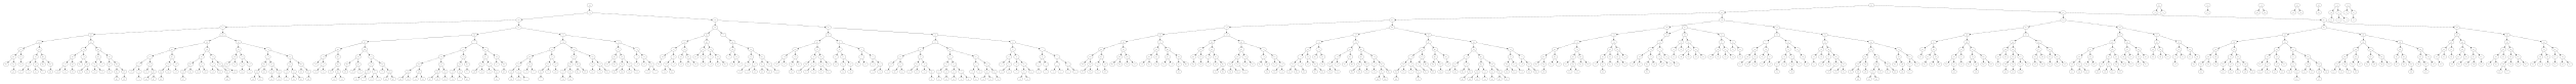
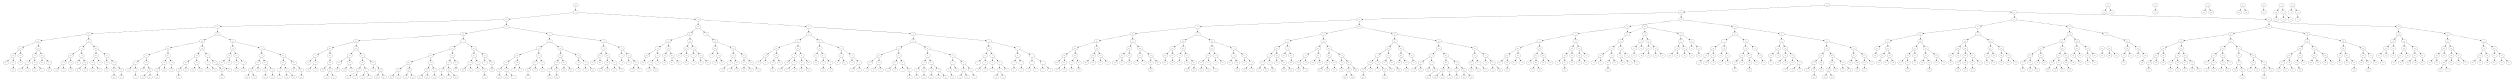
  digraph {
    fontname="Liberation Serif"
    node [fontname="Liberation Serif"]
    edge [fontname="Liberation Serif"]
    426
    170
    674
    823
    567
    306
    110
    927
    748
    618
    477
    964
    883
    790
    718
    980
    949
    909
    859
    988
    973
    958
    938
    994
    984
    976
    969
    998
    991
    986
    982
    999
    996
    992
    990
    997
    995
    993
    989
    987
    985
    983
    981
    978
    975
    971
    966
    979
    977
    974
    972
    970
    967
    965
    968
    961
    955
    942
    933
    963
    959
    956
    953
    962
    960
    957
    954
    951
    952
    950
    945
    940
    936
    931
    947
    944
    941
    939
    948
    946
    943
    937
    934
    932
    929
    935
    930
    928
    914
    899
    867
    836
    920
    912
    903
    892
    923
    918
    913
    911
    925
    922
    919
    916
    926
    924
    921
    917
    915
    910
    905
    901
    895
    889
    907
    904
    902
    900
    908
    906
    897
    894
    891
    885
    898
    896
    893
    890
    887
    884
    888
    886
    873
    862
    850
    829
    878
    870
    865
    861
    880
    876
    872
    868
    881
    879
    877
    874
    882
    875
    871
    869
    866
    863
    860
    864
    855
    843
    832
    827
    857
    853
    846
    840
    858
    856
    854
    852
    851
    848
    845
    841
    838
    849
    847
    844
    842
    839
    837
    834
    831
    828
    825
    835
    833
    830
    826
    824
    804
    774
    735
    702
    814
    796
    781
    818
    808
    799
    792
    821
    816
    812
    806
    822
    820
    817
    815
    819
    813
    810
    807
    805
    811
    809
    802
    798
    794
    791
    803
    801
    797
    800
    795
    793
    786
    777
    761
    769
    753
    788
    783
    779
    776
    789
    787
    784
    782
    785
    780
    778
    775
    771
    765
    757
    751
    773
    770
    767
    763
    772
    768
    766
    764
    762
    759
    755
    752
    750
    760
    758
    756
    754
    749
    741
    725
    713
    684
    745
    739
    730
    721
    746
    743
    740
    737
    747
    744
    742
    738
    736
    732
    727
    720
    733
    731
    729
    726
    734
    728
    723
    724
    722
    719
    715
    709
    694
    679
    716
    714
    711
    706
    717
    712
    710
    708
    704
    707
    705
    703
    697
    688
    682
    676
    700
    696
    690
    686
    701
    698
    695
    699
    692
    689
    687
    685
    693
    691
    683
    680
    678
    675
    681
    677
    647
    584
    513
    456
    664
    631
    595
    577
    671
    656
    642
    625
    672
    668
    659
    651
    673
    670
    666
    669
    667
    665
    662
    657
    654
    649
    663
    661
    658
    660
    655
    653
    650
    648
    652
    644
    636
    627
    622
    646
    643
    639
    633
    645
    640
    638
    635
    632
    641
    637
    634
    629
    626
    624
    620
    630
    628
    623
    621
    619
    607
    590
-   581
    572
    611
    600
    592
    586
    615
    609
    604
    597
    616
    613
    610
    608
    617
    614
    612
    606
    602
    598
    596
    605
    603
    601
    599
    593
    591
    588
    585
    594
    589
    587
    582
    579
    574
    570
    583
    580
    578
    575
    573
    571
    569
    576
    568
    546
    493
    469
    440
    559
    534
    501
    485
    562
    553
    540
    522
    564
    560
    556
    550
    566
    563
    561
    565
    558
    554
    551
    548
    557
    555
    552
    549
    547
    544
    536
    527
    518
    545
    542
    538
    535
    543
    541
    539
    537
    525
    520
    515
    526
    524
    532
    533
    529
    530
    528
    523
    521
    519
    516
    514
    517
    506
    497
    490
    480
    509
    503
    499
    495
    511
    508
    504
    502
    512
    510
    507
    505
    500
    498
    496
    494
    491
    488
    483
    478
    492
    489
    487
    486
    484
    482
    479
    481
    472
    463
    450
    433
    474
    471
    466
    459
    475
    473
    470
    476
    467
    465
    461
    457
    468
    464
    462
    460
    458
    452
    444
    436
    430
    454
    451
    446
    442
    455
    453
    448
    445
    443
    441
    449
    447
    438
    434
    431
    428
    439
    437
    435
    432
    429
    427
    377
    227
    142
    69
    405
    340
    266
    191
    418
    392
    358
    330
    421
    410
    398
    386
    424
    420
    414
    408
    425
    422
    419
    423
    416
    412
    409
    407
    417
    415
    413
    411
    406
    401
    396
    388
    383
    403
    400
    397
    394
    404
    402
    399
    395
    393
    390
    387
    384
    380
    391
    389
    385
    382
    378
    381
    379
    366
    349
    336
    318
    372
    361
    353
    345
    375
    370
    363
    360
    376
    374
    371
    368
    373
    369
    367
    364
    362
    359
    365
    355
    351
    347
    342
    356
    354
    352
    350
    357
    348
    346
    343
    341
    344
    338
    333
    324
    311
    339
    337
    334
    332
    335
    331
    326
    321
    315
    309
    328
    325
    322
    320
    329
    327
    323
    319
    316
    313
    310
    307
    317
    314
    312
    308
    287
    241
    208
    179
    300
    280
    251
    232
    304
    294
    284
    272
    305
    302
    298
    303
    301
    299
    296
    297
    295
    292
    293
    291
    288
    289
    286
    282
    276
    270
    285
    283
    281
    278
    274
    271
    268
    279
    277
    275
    273
    269
    267
    258
    244
    237
    230
    262
    254
    248
    243
    264
    260
    256
    252
    265
    263
    261
    259
    257
    255
    253
    249
    246
    242
    250
    247
    245
    239
    235
    231
    228
    240
    238
    236
    234
    233
    229
    216
    198
    187
    176
    220
    211
    202
    195
    224
    218
    213
    210
    225
    222
    219
    217
    226
    223
    221
    215
    212
    209
    214
    205
    200
    196
    193
    207
    203
    201
    199
    206
    204
    197
    194
    192
    189
    183
    177
    174
    190
    188
    185
    181
    186
    184
    182
    180
    178
    175
    172
    173
    171
    154
    122
    88
    28
    161
    149
    136
    167
    158
    152
    146
    168
    163
    160
    156
    169
    165
    162
    166
    164
    159
    157
    155
    153
    150
    147
    144
    151
    148
    145
    143
    140
    129
    141
    138
    133
    125
    139
    137
    134
    131
    127
    123
    135
    132
    130
    128
    126
    124
    119
    120
    117
    113
    114
    112
    121
    118
    116
    111
    101
    79
    53
    13
    106
    94
    85
    75
    108
    103
    98
    90
    109
    107
    104
    102
    105
    100
    96
    92
    89
    99
    97
    95
    93
    91
    87
    82
    77
    73
    86
    83
    81
    84
    80
    78
    76
    74
    71
    72
    70
    62
    40
    22
    7
    66
    58
    47
    35
    68
    64
    60
    56
    67
    65
    63
    61
    59
    57
    54
    55
    50
    44
    37
    31
    51
    48
    45
    42
    52
    49
    46
    43
    41
    39
    36
    33
    30
    38
    34
    32
    29
    26
    19
    10
    3
    27
    24
    20
    15
    25
    23
    21
    17
    14
    18
    16
    12
    9
    5
    1
    11
    8
    6
    4
    2
    0
    426 -> 170
    170 -> 306
    170 -> 110
    674 -> 823
    674 -> 567
    823 -> 927
    823 -> 748
    567 -> 618
    567 -> 477
    306 -> 377
    306 -> 227
    110 -> 142
    110 -> 69
    927 -> 964
    927 -> 883
    748 -> 790
    748 -> 718
    618 -> 647
    618 -> 584
    477 -> 513
    477 -> 456
    964 -> 980
    964 -> 949
    883 -> 909
    883 -> 859
    790 -> 804
    790 -> 774
    718 -> 735
    718 -> 702
    980 -> 988
    980 -> 973
    949 -> 958
    949 -> 938
    909 -> 914
    909 -> 899
    859 -> 867
    859 -> 836
    988 -> 994
    988 -> 984
    973 -> 976
    973 -> 969
    958 -> 961
    958 -> 955
    938 -> 942
    938 -> 933
    994 -> 998
    994 -> 991
    984 -> 986
    984 -> 982
    976 -> 978
    976 -> 975
    969 -> 971
    969 -> 966
    998 -> 999
    998 -> 996
    991 -> 992
    991 -> 990
    986 -> 987
    986 -> 985
    982 -> 983
    982 -> 981
    996 -> 997
    996 -> 995
    992 -> 993
    990 -> 989
    978 -> 979
    978 -> 977
    975 -> 974
    971 -> 972
    971 -> 970
    966 -> 967
    966 -> 965
    967 -> 968
    961 -> 963
    961 -> 959
    955 -> 956
    955 -> 953
    942 -> 945
    942 -> 940
    933 -> 936
    933 -> 931
    963 -> 962
    959 -> 960
    956 -> 957
    953 -> 954
    953 -> 951
    951 -> 952
    951 -> 950
    945 -> 947
    945 -> 944
    940 -> 941
    940 -> 939
    936 -> 937
    936 -> 934
    931 -> 932
    931 -> 929
    947 -> 948
    947 -> 946
    944 -> 943
    934 -> 935
    929 -> 930
    929 -> 928
    914 -> 920
    914 -> 912
    899 -> 903
    899 -> 892
    867 -> 873
    867 -> 862
    836 -> 850
    836 -> 829
    920 -> 923
    920 -> 918
    912 -> 913
    912 -> 911
    903 -> 905
    903 -> 901
    892 -> 895
    892 -> 889
    923 -> 925
    923 -> 922
    918 -> 919
    918 -> 916
    911 -> 910
    925 -> 926
    925 -> 924
    922 -> 921
    916 -> 917
    916 -> 915
    905 -> 907
    905 -> 904
    901 -> 902
    901 -> 900
    895 -> 897
    895 -> 894
    889 -> 891
    889 -> 885
    907 -> 908
    907 -> 906
    897 -> 898
    897 -> 896
    894 -> 893
    891 -> 890
    885 -> 887
    885 -> 884
    887 -> 888
    887 -> 886
    873 -> 878
    873 -> 870
    862 -> 865
    862 -> 861
    850 -> 855
    850 -> 843
    829 -> 832
    829 -> 827
    878 -> 880
    878 -> 876
    870 -> 872
    870 -> 868
    865 -> 866
    865 -> 863
    861 -> 860
    880 -> 881
    880 -> 879
    876 -> 877
    876 -> 874
    872 -> 871
    868 -> 869
    881 -> 882
    874 -> 875
    863 -> 864
    855 -> 857
    855 -> 853
    843 -> 846
    843 -> 840
    832 -> 834
    832 -> 831
    827 -> 828
    827 -> 825
    857 -> 858
    857 -> 856
    853 -> 854
    853 -> 852
    846 -> 848
    846 -> 845
    840 -> 841
    840 -> 838
    852 -> 851
    848 -> 849
    848 -> 847
    845 -> 844
    841 -> 842
    838 -> 839
    838 -> 837
    834 -> 835
    834 -> 833
    831 -> 830
    825 -> 826
    825 -> 824
    804 -> 814
    804 -> 796
    774 -> 781
    735 -> 741
    735 -> 725
    702 -> 713
    702 -> 684
    814 -> 818
    814 -> 808
    796 -> 799
    796 -> 792
    781 -> 786
    781 -> 777
    818 -> 821
    818 -> 816
    808 -> 812
    808 -> 806
    799 -> 802
    799 -> 798
    792 -> 794
    792 -> 791
    821 -> 822
    821 -> 820
    816 -> 817
    816 -> 815
    812 -> 813
    812 -> 810
    806 -> 807
    806 -> 805
    820 -> 819
    810 -> 811
    810 -> 809
    802 -> 803
    802 -> 801
    798 -> 797
    794 -> 795
    794 -> 793
    801 -> 800
    786 -> 788
    786 -> 783
    777 -> 779
    777 -> 776
    761 -> 774
    761 -> 769
    761 -> 753
    769 -> 771
    769 -> 765
    753 -> 757
    753 -> 751
    788 -> 789
    788 -> 787
    783 -> 784
    783 -> 782
    779 -> 780
    779 -> 778
    776 -> 775
    784 -> 785
    771 -> 773
    771 -> 770
    765 -> 767
    765 -> 763
    757 -> 759
    757 -> 755
    751 -> 752
    751 -> 750
    773 -> 772
    767 -> 768
    767 -> 766
    763 -> 764
    763 -> 762
    759 -> 760
    759 -> 758
    755 -> 756
    755 -> 754
    750 -> 749
    741 -> 745
    741 -> 739
    725 -> 730
    725 -> 721
    713 -> 715
    713 -> 709
    684 -> 694
    684 -> 679
    745 -> 746
    745 -> 743
    739 -> 740
    739 -> 737
    730 -> 732
    730 -> 727
    721 -> 720
    746 -> 747
    743 -> 744
    743 -> 742
    737 -> 738
    737 -> 736
    732 -> 733
    732 -> 731
    727 -> 729
    727 -> 726
    720 -> 719
    733 -> 734
    729 -> 728
    723 -> 724
    723 -> 722
    715 -> 716
    715 -> 714
    709 -> 711
    709 -> 706
    694 -> 697
    694 -> 688
    679 -> 682
    679 -> 676
    716 -> 717
    711 -> 712
    711 -> 710
    706 -> 708
    706 -> 704
    708 -> 707
    704 -> 705
    704 -> 703
    697 -> 700
    697 -> 696
    688 -> 690
    688 -> 686
    682 -> 683
    682 -> 680
    676 -> 678
    676 -> 675
    700 -> 701
    700 -> 698
    696 -> 695
    690 -> 692
    690 -> 689
    686 -> 687
    686 -> 685
    698 -> 699
    692 -> 693
    692 -> 691
    680 -> 681
    678 -> 677
    647 -> 664
    647 -> 631
    584 -> 595
    584 -> 577
    513 -> 546
    513 -> 493
    456 -> 469
    456 -> 440
    664 -> 671
    664 -> 656
    631 -> 642
    631 -> 625
    595 -> 607
    595 -> 590
-   577 -> 581
    577 -> 572
    671 -> 672
    671 -> 668
    656 -> 659
    656 -> 651
    642 -> 644
    642 -> 636
    625 -> 627
    625 -> 622
    672 -> 673
    668 -> 670
    668 -> 666
    659 -> 662
    659 -> 657
    651 -> 654
    651 -> 649
    670 -> 669
    666 -> 667
    666 -> 665
    662 -> 663
    662 -> 661
    657 -> 658
    654 -> 655
    654 -> 653
    649 -> 650
    649 -> 648
    661 -> 660
    653 -> 652
    644 -> 646
    644 -> 643
    636 -> 639
    636 -> 633
    627 -> 629
    627 -> 626
    622 -> 624
    622 -> 620
    646 -> 645
    639 -> 640
    639 -> 638
    633 -> 635
    633 -> 632
    640 -> 641
    638 -> 637
    635 -> 634
    629 -> 630
    629 -> 628
    624 -> 623
    620 -> 621
    620 -> 619
    607 -> 611
    607 -> 600
    590 -> 592
    590 -> 586
-   581 -> 582
-   581 -> 579
    572 -> 574
    572 -> 570
    611 -> 615
    611 -> 609
    600 -> 604
    600 -> 597
    592 -> 593
    592 -> 591
    586 -> 588
    586 -> 585
    615 -> 616
    615 -> 613
    609 -> 610
    609 -> 608
    604 -> 606
    604 -> 602
    597 -> 598
    597 -> 596
    616 -> 617
    613 -> 614
    613 -> 612
    606 -> 605
    602 -> 603
    602 -> 601
    598 -> 599
    593 -> 594
    588 -> 589
    588 -> 587
    582 -> 583
    579 -> 580
    579 -> 578
    574 -> 575
    574 -> 573
    570 -> 571
    570 -> 569
    575 -> 576
    569 -> 568
    546 -> 559
    546 -> 534
    493 -> 501
    493 -> 485
    469 -> 472
    469 -> 463
    440 -> 450
    440 -> 433
    559 -> 562
    559 -> 553
    534 -> 540
    534 -> 522
    501 -> 506
    501 -> 497
    485 -> 490
    485 -> 480
    562 -> 564
    562 -> 560
    553 -> 556
    553 -> 550
    540 -> 544
    540 -> 536
    522 -> 527
    522 -> 518
    564 -> 566
    564 -> 563
    560 -> 561
    556 -> 558
    556 -> 554
    550 -> 551
    550 -> 548
    566 -> 565
    558 -> 557
    554 -> 555
    551 -> 552
    548 -> 549
    548 -> 547
    544 -> 545
    544 -> 542
    536 -> 538
    536 -> 535
    527 -> 525
    518 -> 520
    518 -> 515
    542 -> 543
    542 -> 541
    538 -> 539
    538 -> 537
    525 -> 526
    525 -> 524
    520 -> 521
    520 -> 519
    515 -> 516
    515 -> 514
    524 -> 523
    532 -> 533
    529 -> 530
    529 -> 528
    516 -> 517
    506 -> 509
    506 -> 503
    497 -> 499
    497 -> 495
    490 -> 491
    490 -> 488
    480 -> 483
    480 -> 478
    509 -> 511
    509 -> 508
    503 -> 504
    503 -> 502
    499 -> 500
    499 -> 498
    495 -> 496
    495 -> 494
    511 -> 512
    511 -> 510
    508 -> 507
    504 -> 505
    491 -> 492
    488 -> 489
    488 -> 487
    483 -> 484
    483 -> 482
    478 -> 479
    487 -> 486
    482 -> 481
    472 -> 474
    472 -> 471
    463 -> 466
    463 -> 459
    450 -> 452
    450 -> 444
    433 -> 436
    433 -> 430
    474 -> 475
    474 -> 473
    471 -> 470
    466 -> 467
    466 -> 465
    459 -> 461
    459 -> 457
    475 -> 476
    467 -> 468
    465 -> 464
    461 -> 462
    461 -> 460
    457 -> 458
    452 -> 454
    452 -> 451
    444 -> 446
    444 -> 442
    436 -> 438
    436 -> 434
    430 -> 431
    430 -> 428
    454 -> 455
    454 -> 453
    446 -> 448
    446 -> 445
    442 -> 443
    442 -> 441
    448 -> 449
    448 -> 447
    438 -> 439
    438 -> 437
    434 -> 435
    431 -> 432
    428 -> 429
    428 -> 427
    377 -> 405
    377 -> 340
    227 -> 266
    227 -> 191
    142 -> 154
    142 -> 122
    69 -> 88
    69 -> 28
    405 -> 418
    405 -> 392
    340 -> 358
    340 -> 330
    266 -> 287
    266 -> 241
    191 -> 208
    191 -> 179
    418 -> 421
    418 -> 410
    392 -> 398
    392 -> 386
    358 -> 366
    358 -> 349
    330 -> 336
    330 -> 318
    421 -> 424
    421 -> 420
    410 -> 414
    410 -> 408
    398 -> 401
    398 -> 396
    386 -> 388
    386 -> 383
    424 -> 425
    424 -> 422
    420 -> 419
    414 -> 416
    414 -> 412
    408 -> 409
    408 -> 407
    422 -> 423
    416 -> 417
    416 -> 415
    412 -> 413
    412 -> 411
    407 -> 406
    401 -> 403
    401 -> 400
    396 -> 397
    396 -> 394
    388 -> 390
    388 -> 387
    383 -> 384
    383 -> 380
    403 -> 404
    403 -> 402
    400 -> 399
    394 -> 395
    394 -> 393
    390 -> 391
    390 -> 389
    384 -> 385
    380 -> 382
    380 -> 378
    382 -> 381
    378 -> 379
    366 -> 372
    366 -> 361
    349 -> 353
    349 -> 345
    336 -> 338
    336 -> 333
    318 -> 324
    318 -> 311
    372 -> 375
    372 -> 370
    361 -> 363
    361 -> 360
    353 -> 355
    353 -> 351
    345 -> 347
    345 -> 342
    375 -> 376
    375 -> 374
    370 -> 371
    370 -> 368
    363 -> 364
    363 -> 362
    360 -> 359
    374 -> 373
    368 -> 369
    368 -> 367
    364 -> 365
    355 -> 356
    355 -> 354
    351 -> 352
    351 -> 350
    347 -> 348
    347 -> 346
    342 -> 343
    342 -> 341
    356 -> 357
    343 -> 344
    338 -> 339
    338 -> 337
    333 -> 334
    333 -> 332
    324 -> 326
    324 -> 321
    311 -> 315
    311 -> 309
    334 -> 335
    332 -> 331
    326 -> 328
    326 -> 325
    321 -> 322
    321 -> 320
    315 -> 316
    315 -> 313
    309 -> 310
    309 -> 307
    328 -> 329
    328 -> 327
    322 -> 323
    320 -> 319
    316 -> 317
    313 -> 314
    313 -> 312
    307 -> 308
    287 -> 300
    287 -> 280
    241 -> 251
    241 -> 232
    208 -> 216
    208 -> 198
    179 -> 187
    179 -> 176
    300 -> 304
    300 -> 294
    280 -> 284
    280 -> 272
    251 -> 258
    251 -> 244
    232 -> 237
    232 -> 230
    304 -> 305
    304 -> 302
    294 -> 298
    284 -> 286
    284 -> 282
    272 -> 276
    272 -> 270
    302 -> 303
    302 -> 301
    298 -> 299
    298 -> 296
    296 -> 297
    296 -> 295
    292 -> 293
    292 -> 291
    288 -> 289
    286 -> 285
    282 -> 283
    282 -> 281
    276 -> 278
    276 -> 274
    270 -> 271
    270 -> 268
    278 -> 279
    278 -> 277
    274 -> 275
    274 -> 273
    268 -> 269
    268 -> 267
    258 -> 262
    258 -> 254
    244 -> 248
    244 -> 243
    237 -> 239
    237 -> 235
    230 -> 231
    230 -> 228
    262 -> 264
    262 -> 260
    254 -> 256
    254 -> 252
    248 -> 249
    248 -> 246
    243 -> 242
    264 -> 265
    264 -> 263
    260 -> 261
    260 -> 259
    256 -> 257
    256 -> 255
    252 -> 253
    249 -> 250
    246 -> 247
    246 -> 245
    239 -> 240
    239 -> 238
    235 -> 236
    235 -> 234
    228 -> 229
    234 -> 233
    216 -> 220
    216 -> 211
    198 -> 202
    198 -> 195
    187 -> 189
    187 -> 183
    176 -> 177
    176 -> 174
    220 -> 224
    220 -> 218
    211 -> 213
    211 -> 210
    202 -> 205
    202 -> 200
    195 -> 196
    195 -> 193
    224 -> 225
    224 -> 222
    218 -> 219
    218 -> 217
    213 -> 215
    213 -> 212
    210 -> 209
    225 -> 226
    222 -> 223
    222 -> 221
    215 -> 214
    205 -> 207
    205 -> 203
    200 -> 201
    200 -> 199
    196 -> 197
    193 -> 194
    193 -> 192
    207 -> 206
    203 -> 204
    189 -> 190
    189 -> 188
    183 -> 185
    183 -> 181
    177 -> 178
    174 -> 175
    174 -> 172
    185 -> 186
    185 -> 184
    181 -> 182
    181 -> 180
    172 -> 173
    172 -> 171
    154 -> 161
    154 -> 149
    122 -> 136
    88 -> 101
    88 -> 79
    28 -> 53
    28 -> 13
    161 -> 167
    161 -> 158
    149 -> 152
    149 -> 146
    136 -> 140
    136 -> 129
    167 -> 168
    167 -> 163
    158 -> 160
    158 -> 156
    152 -> 153
    152 -> 150
    146 -> 147
    146 -> 144
    168 -> 169
    163 -> 165
    163 -> 162
    160 -> 159
    156 -> 157
    156 -> 155
    165 -> 166
    165 -> 164
    150 -> 151
    147 -> 148
    144 -> 145
    144 -> 143
    140 -> 141
    140 -> 138
    129 -> 133
    129 -> 125
    138 -> 139
    138 -> 137
    133 -> 134
    133 -> 131
    125 -> 127
    125 -> 123
    134 -> 135
    131 -> 132
    131 -> 130
    127 -> 128
    127 -> 126
    123 -> 124
    119 -> 120
    119 -> 117
    120 -> 121
    117 -> 118
    117 -> 116
    113 -> 114
    113 -> 112
    112 -> 111
    101 -> 106
    101 -> 94
    79 -> 85
    79 -> 75
    53 -> 62
    53 -> 40
    13 -> 22
    13 -> 7
    106 -> 108
    106 -> 103
    94 -> 98
    94 -> 90
    85 -> 87
    85 -> 82
    75 -> 77
    75 -> 73
    108 -> 109
    108 -> 107
    103 -> 104
    103 -> 102
    98 -> 100
    98 -> 96
    90 -> 92
    90 -> 89
    104 -> 105
    100 -> 99
    96 -> 97
    96 -> 95
    92 -> 93
    92 -> 91
    87 -> 86
    82 -> 83
    82 -> 81
    77 -> 78
    77 -> 76
    73 -> 74
    73 -> 71
    83 -> 84
    81 -> 80
    71 -> 72
    71 -> 70
    62 -> 66
    62 -> 58
    40 -> 47
    40 -> 35
    22 -> 26
    22 -> 19
    7 -> 10
    7 -> 3
    66 -> 68
    66 -> 64
    58 -> 60
    58 -> 56
    47 -> 50
    47 -> 44
    35 -> 37
    35 -> 31
    68 -> 67
    64 -> 65
    64 -> 63
    60 -> 61
    60 -> 59
    56 -> 57
    56 -> 54
    54 -> 55
    50 -> 51
    50 -> 48
    44 -> 45
    44 -> 42
    37 -> 39
    37 -> 36
    31 -> 33
    31 -> 30
    51 -> 52
    48 -> 49
    45 -> 46
    42 -> 43
    42 -> 41
    39 -> 38
    33 -> 34
    33 -> 32
    30 -> 29
    26 -> 27
    26 -> 24
    19 -> 20
    19 -> 15
    10 -> 12
    10 -> 9
    3 -> 5
    3 -> 1
    24 -> 25
    24 -> 23
    20 -> 21
    15 -> 17
    15 -> 14
    17 -> 18
    17 -> 16
    12 -> 11
    9 -> 8
    5 -> 6
    5 -> 4
    1 -> 2
    1 -> 0
  }
